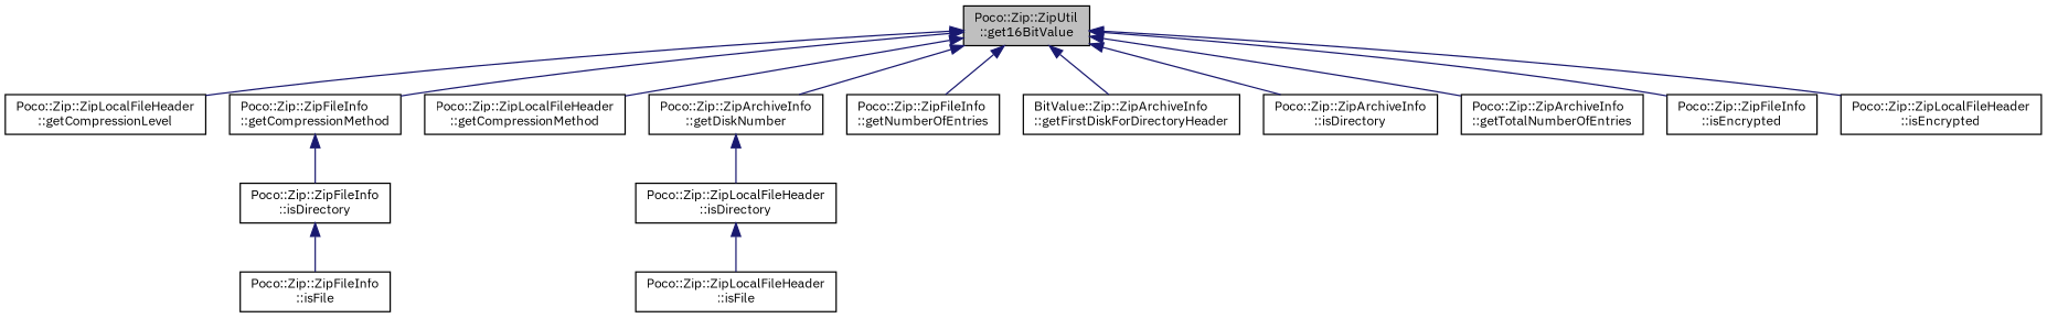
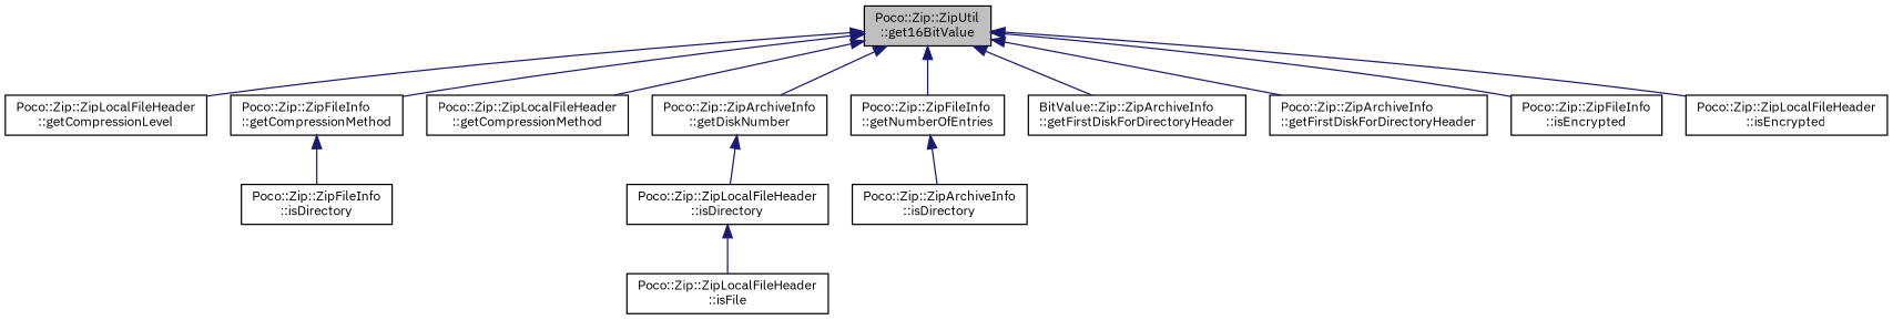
  digraph {
    fontname="IBM Plex Sans"
    rankdir=TB
    node [color=black fillcolor=white fontname="IBM Plex Sans" fontsize=10 shape=record style=filled]
    edge [color=midnightblue dir=back fontname="IBM Plex Sans" fontsize=10 labelfontname=Helvetica labelfontsize=10 style=solid]
    n1 [fillcolor=grey75 fontcolor=black height=0.2 label="Poco::Zip::ZipUtil\l::get16BitValue" width=0.4]
    n2 [height=0.2 label="Poco::Zip::ZipLocalFileHeader\l::getCompressionLevel" width=0.4]
    n3 [height=0.2 label="Poco::Zip::ZipFileInfo\l::getCompressionMethod" width=0.4]
    n4 [height=0.2 label="Poco::Zip::ZipLocalFileHeader\l::getCompressionMethod" width=0.4]
    n5 [height=0.2 label="Poco::Zip::ZipArchiveInfo\l::getDiskNumber" width=0.4]
    n6 [height=0.2 label="Poco::Zip::ZipFileInfo\l::getNumberOfEntries" width=0.4]
    n7 [height=0.2 label="BitValue::Zip::ZipArchiveInfo\l::getFirstDiskForDirectoryHeader" width=0.4]
    n8 [height=0.2 label="Poco::Zip::ZipArchiveInfo\l::isDirectory" width=0.4]
-   n9 [height=0.2 label="Poco::Zip::ZipArchiveInfo\l::getTotalNumberOfEntries" width=0.4]
+   n9 [height=0.2 label="Poco::Zip::ZipArchiveInfo\l::getFirstDiskForDirectoryHeader" width=0.4]
    n10 [height=0.2 label="Poco::Zip::ZipFileInfo\l::isEncrypted" width=0.4]
    n11 [height=0.2 label="Poco::Zip::ZipLocalFileHeader\l::isEncrypted" width=0.4]
    n12 [height=0.2 label="Poco::Zip::ZipFileInfo\l::isDirectory" width=0.4]
    n13 [height=0.2 label="Poco::Zip::ZipLocalFileHeader\l::isDirectory" width=0.4]
-   n14 [height=0.2 label="Poco::Zip::ZipFileInfo\l::isFile" width=0.4]
    n15 [height=0.2 label="Poco::Zip::ZipLocalFileHeader\l::isFile" width=0.4]
    n1 -> n2
    n1 -> n3
    n1 -> n4
    n1 -> n5
    n1 -> n6
    n1 -> n7
-   n1 -> n8
+   n6 -> n8
    n1 -> n9
    n1 -> n10
    n1 -> n11
    n3 -> n12
    n5 -> n13
-   n12 -> n14
    n13 -> n15
  }
